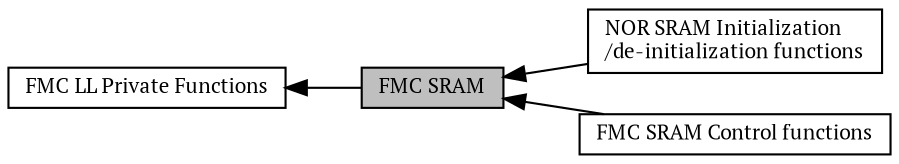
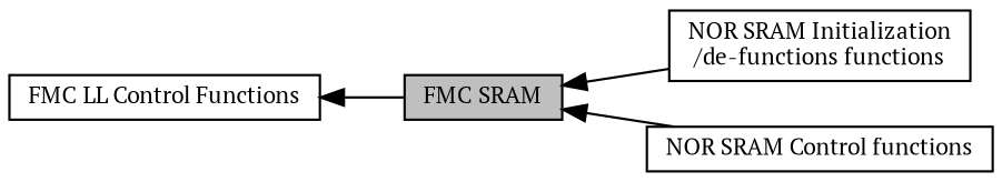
  digraph {
    fontname="PT Serif"
    rankdir=LR
    node [color=black fillcolor=white fontname="PT Serif" fontsize=10 shape=record style=filled]
    edge [dir=back fontname="PT Serif" fontsize=10 labelfontname=Helvetica labelfontsize=10 shape=plaintext style=solid]
-   n1 [height=0.2 label="NOR SRAM Initialization\l/de-initialization functions" width=0.4]
-   n2 [height=0.2 label="FMC SRAM Control functions" width=0.4]
+   n1 [height=0.2 label="NOR SRAM Initialization\l/de-functions functions" width=0.4]
+   n2 [height=0.2 label="NOR SRAM Control functions" width=0.4]
    n3 [fillcolor=grey75 fontcolor=black height=0.2 label="FMC SRAM" width=0.4]
-   n4 [height=0.2 label="FMC LL Private Functions" width=0.4]
+   n4 [height=0.2 label="FMC LL Control Functions" width=0.4]
    n3 -> n1
    n3 -> n2
    n4 -> n3
  }
